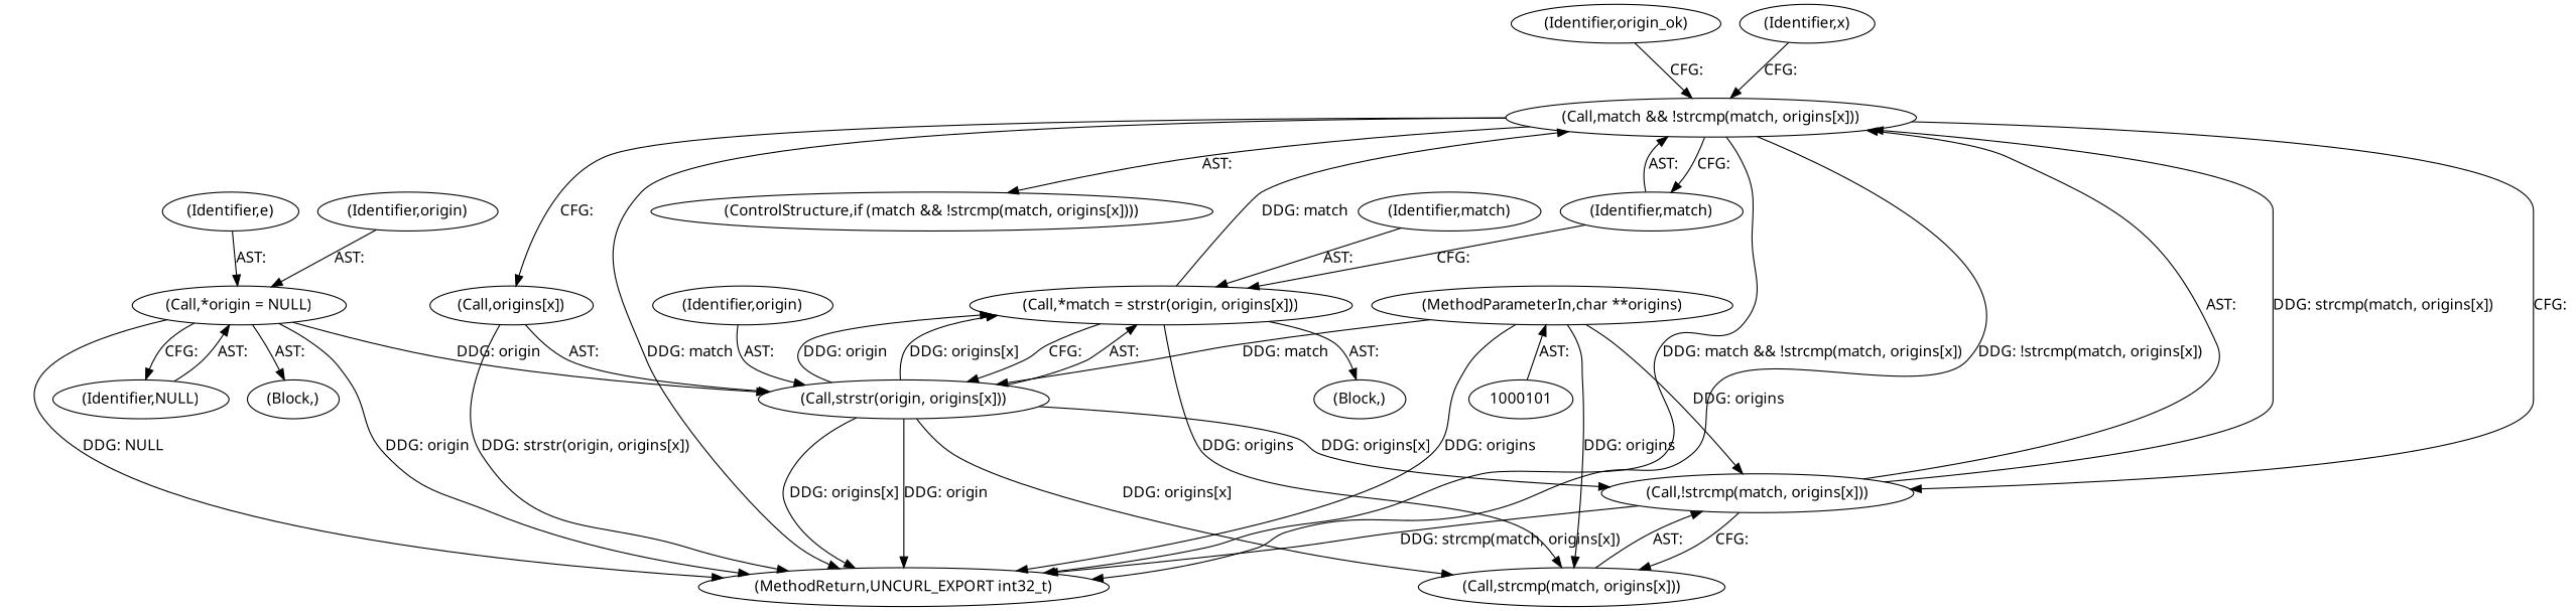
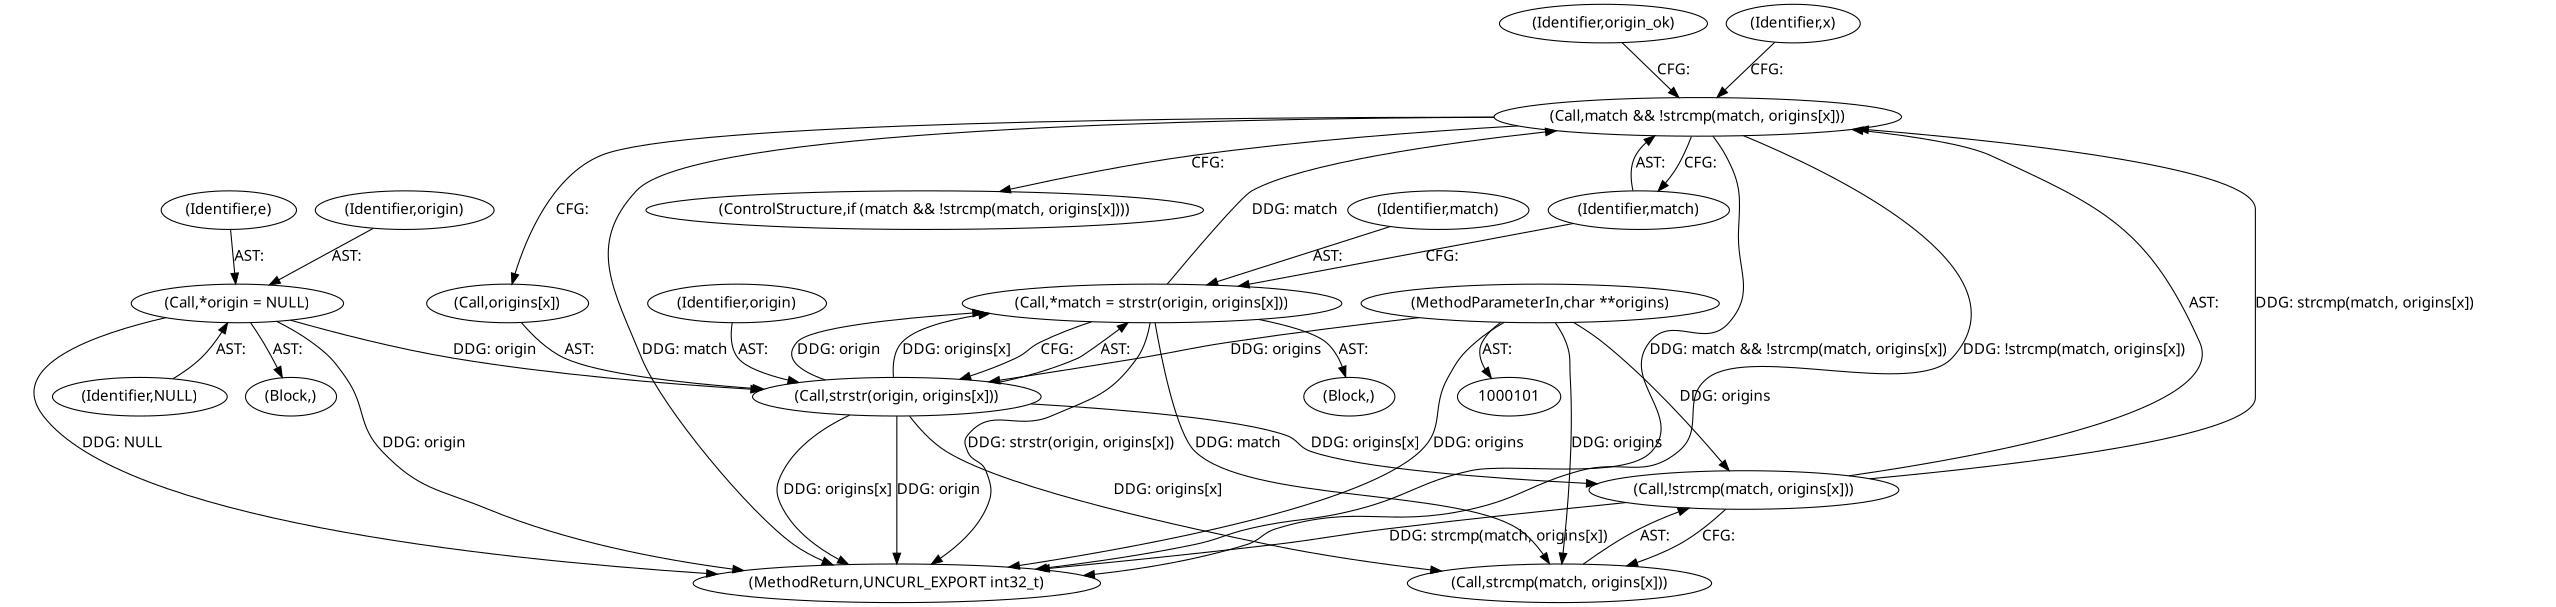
  digraph {
    fontname="Noto Sans"
    node [fontname="Noto Sans"]
    edge [fontname="Noto Sans"]
    n1 [label="(Call,match && !strcmp(match, origins[x]))"]
    n2 [label="(Call,!strcmp(match, origins[x]))"]
    n3 [label="(ControlStructure,if (match && !strcmp(match, origins[x])))"]
    n4 [label="(MethodReturn,UNCURL_EXPORT int32_t)"]
    n5 [label="(Identifier,match)"]
    n6 [label="(Call,origins[x])"]
    n7 [label="(Call,strcmp(match, origins[x]))"]
    n8 [label="(Call,*match = strstr(origin, origins[x]))"]
    n9 [label="(Call,strstr(origin, origins[x]))"]
    n10 [label="(Block,)"]
    n11 [label="(Call,*origin = NULL)"]
    n12 [label="(Identifier,NULL)"]
    n13 [label="(Block,)"]
    n14 [label="(MethodParameterIn,char **origins)"]
    1000101
    n16 [label="(Identifier,origin_ok)"]
    n17 [label="(Identifier,x)"]
    n18 [label="(Identifier,e)"]
    n19 [label="(Identifier,origin)"]
    n20 [label="(Identifier,origin)"]
    n21 [label="(Identifier,match)"]
-   n1 -> n2 [label="CFG: "]
-   n1 -> n3 [label="AST: "]
+   n1 -> n3 [label="CFG: "]
    n1 -> n4 [label="DDG: !strcmp(match, origins[x])"]
    n1 -> n4 [label="DDG: match && !strcmp(match, origins[x])"]
    n1 -> n4 [label="DDG: match"]
    n1 -> n5 [label="CFG: "]
    n1 -> n6 [label="CFG: "]
    n2 -> n1 [label="AST: "]
    n2 -> n1 [label="DDG: strcmp(match, origins[x])"]
    n2 -> n4 [label="DDG: strcmp(match, origins[x])"]
    n2 -> n7 [label="CFG: "]
    n5 -> n1 [label="AST: "]
    n5 -> n8 [label="CFG: "]
    n6 -> n9 [label="AST: "]
    n7 -> n2 [label="AST: "]
    n8 -> n1 [label="DDG: match"]
-   n6 -> n4 [label="DDG: strstr(origin, origins[x])"]
-   n8 -> n7 [label="DDG: origins"]
+   n8 -> n4 [label="DDG: strstr(origin, origins[x])"]
+   n8 -> n7 [label="DDG: match"]
    n8 -> n9 [label="CFG: "]
    n8 -> n10 [label="AST: "]
    n9 -> n2 [label="DDG: origins[x]"]
    n9 -> n4 [label="DDG: origin"]
    n9 -> n4 [label="DDG: origins[x]"]
    n9 -> n7 [label="DDG: origins[x]"]
    n9 -> n8 [label="AST: "]
    n9 -> n8 [label="DDG: origin"]
    n9 -> n8 [label="DDG: origins[x]"]
    n11 -> n4 [label="DDG: origin"]
    n11 -> n4 [label="DDG: NULL"]
    n11 -> n9 [label="DDG: origin"]
-   n11 -> n12 [label="CFG: "]
    n11 -> n13 [label="AST: "]
    n12 -> n11 [label="AST: "]
    n14 -> n2 [label="DDG: origins"]
    n14 -> n4 [label="DDG: origins"]
    n14 -> n7 [label="DDG: origins"]
-   n14 -> n9 [label="DDG: match"]
-   1000101 -> n14 [label="AST: "]
+   n14 -> n9 [label="DDG: origins"]
+   n14 -> 1000101 [label="AST: "]
    n16 -> n1 [label="CFG: "]
    n17 -> n1 [label="CFG: "]
    n18 -> n11 [label="AST: "]
    n19 -> n9 [label="AST: "]
    n20 -> n11 [label="AST: "]
    n21 -> n8 [label="AST: "]
  }
